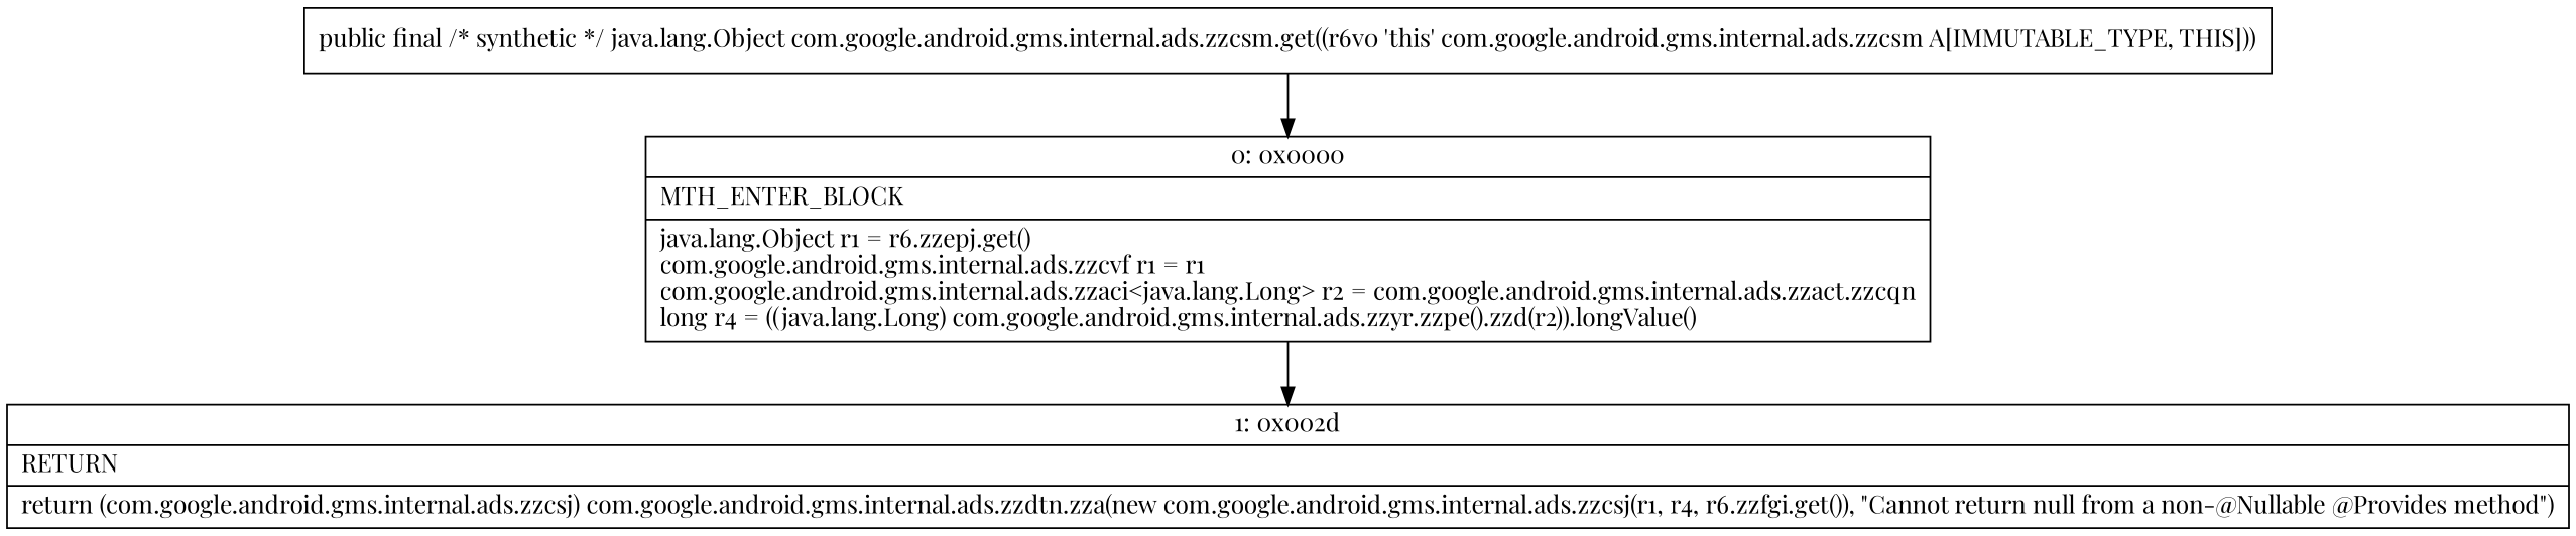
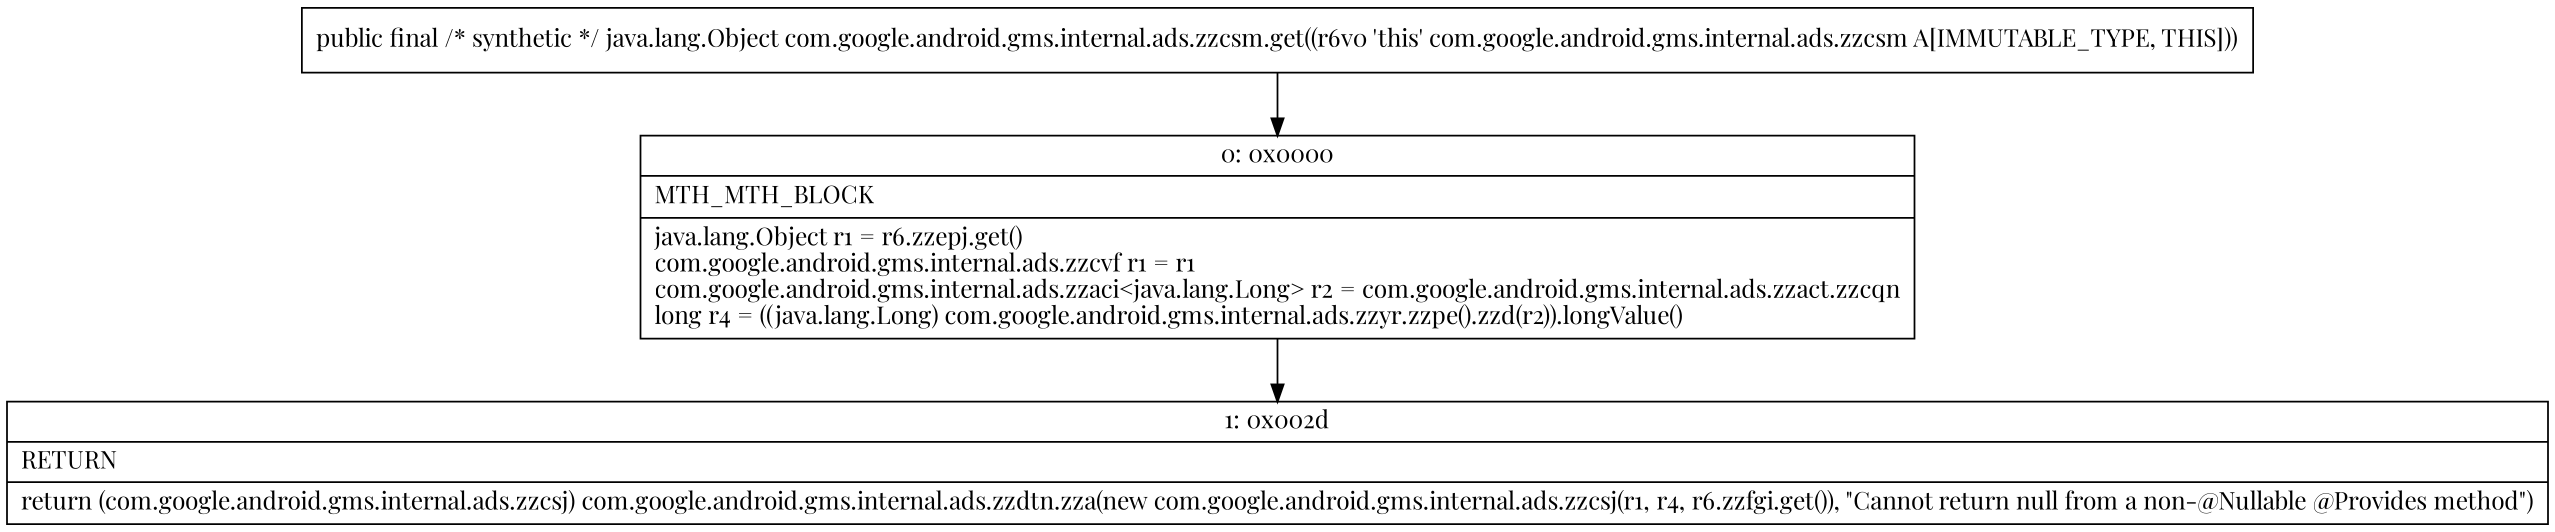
  digraph {
    fontname="Playfair Display"
    node [shape=record fontname="Playfair Display"]
    edge [fontname="Playfair Display"]
-   n1 [label="{0\:\ 0x0000|MTH_ENTER_BLOCK\l|java.lang.Object r1 = r6.zzepj.get()\lcom.google.android.gms.internal.ads.zzcvf r1 = r1\lcom.google.android.gms.internal.ads.zzaci\<java.lang.Long\> r2 = com.google.android.gms.internal.ads.zzact.zzcqn\llong r4 = ((java.lang.Long) com.google.android.gms.internal.ads.zzyr.zzpe().zzd(r2)).longValue()\l}"]
+   n1 [label="{0\:\ 0x0000|MTH_MTH_BLOCK\l|java.lang.Object r1 = r6.zzepj.get()\lcom.google.android.gms.internal.ads.zzcvf r1 = r1\lcom.google.android.gms.internal.ads.zzaci\<java.lang.Long\> r2 = com.google.android.gms.internal.ads.zzact.zzcqn\llong r4 = ((java.lang.Long) com.google.android.gms.internal.ads.zzyr.zzpe().zzd(r2)).longValue()\l}"]
    n2 [label="{1\:\ 0x002d|RETURN\l|return (com.google.android.gms.internal.ads.zzcsj) com.google.android.gms.internal.ads.zzdtn.zza(new com.google.android.gms.internal.ads.zzcsj(r1, r4, r6.zzfgi.get()), \"Cannot return null from a non\-@Nullable @Provides method\")\l}"]
    n3 [label="{public final \/* synthetic *\/ java.lang.Object com.google.android.gms.internal.ads.zzcsm.get((r6v0 'this' com.google.android.gms.internal.ads.zzcsm A[IMMUTABLE_TYPE, THIS])) }"]
    n1 -> n2
    n3 -> n1
  }
